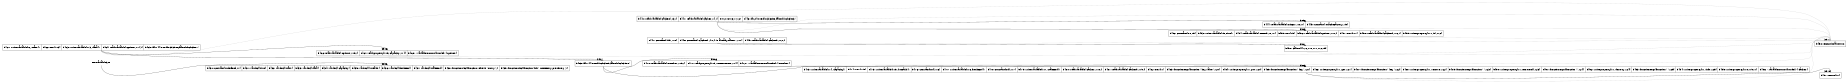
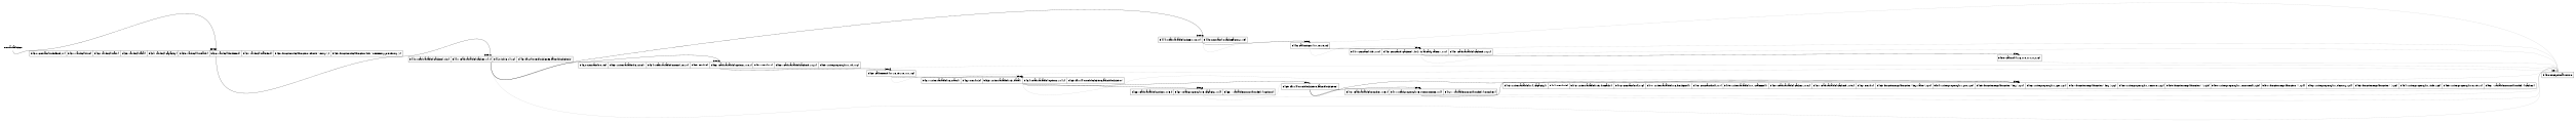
  digraph {
    rankdir=LR
    node [shape=record]
    edge [headport=n tailport=s]
    n1 [label=BB_variable320 shape=none]
    n2 [label="{9430: constant[undefined,v1]|9431: vardecl['size']|9432: vardecl['stats']|9433: vardecl['data']|9434: vardecl['capacity']|9435: vardecl['lruHash']|9436: vardecl['freshEnd']|9437: vardecl['staleEnd']|9438: function-decl[function refresh ( entry ),-]|9439: function-decl[function link ( nextEntry prevEntry ),-]}"]
    n3 [label="{9440: read-variable['cacheId',v3,-]|9441: read-variable['caches',v4,-]|9442: in[v3,v4,v2]|9443: if[v2](true-block:3898,false-block:3903)}"]
    n4 [label="{9444: read-variable['minErr',v8,v7]|9445: constant[\"$cacheFactory\",v9]}"]
    n5 [label="{9452: constant[0.0,v5]|9453: write-variable[v5,'size']*|9454: read-variable['extend',v8,v7]|9455: new[v9]|9456: read-variable['options',v10,-]|9457: new[v11]|9458: read-variable['cacheId',v12,-]|9459: write-property[v11,'id',v12]}"]
    n6 [label="{9498: exceptional-return}"]
+   n7 [label="{9446: call-minErr [v7,v8,v9,v6]}"]
+   n8 [label="{9460: call-extend [v7,v8,v9,v10,v11,v6]}"]
    n9 [label="{9447: constant[\"iid\",v10]|9448: constant[\"CacheId '\\\{0\\\}' is already taken!\",v11]|9449: read-variable['cacheId',v12,-]}"]
    n10 [label="{9461: write-variable[v6,'stats']*|9462: new[v13]|9463: write-variable[v13,'data']*|9464: read-variable['options',v14,-]|9465: if[v14](true-block:3906,false-block:3907)}"]
    n11 [label="{9450: call-null [-,v6,v10,v11,v12,v5]}"]
    n12 [label="{9469: if[v14](true-block:3909,false-block:3908)}"]
    n13 [label="{9466: read-variable['options',v15,-]|9467: read-property[v15,'capacity',v14]|9468: \<variable-non-null-undef\>['options']}"]
    n14 [label="{9473: write-variable[v14,'capacity']*|9474: new[v15]|9475: write-variable[v15,'lruHash']*|9476: constant[null,v16]|9477: write-variable[v16,'freshEnd']*|9478: constant[null,v17]|9479: write-variable[v17,'staleEnd']*|9480: read-variable['caches',v18,-]|9481: read-variable['cacheId',v19,-]|9482: new[v1]|9483: function-expr[function ( key value ),v20]|9484: write-property[v1,'put',v20]|9485: function-expr[function ( key ),v21]|9486: write-property[v1,'get',v21]|9487: function-expr[function ( key ),v22]|9488: write-property[v1,'remove',v22]|9489: function-expr[function ( ),v23]|9490: write-property[v1,'removeAll',v23]|9491: function-expr[function ( ),v24]|9492: write-property[v1,'destroy',v24]|9493: function-expr[function ( ),v25]|9494: write-property[v1,'info',v25]|9495: write-property[v18,v19,v1]|9496: \<variable-non-null-undef\>['caches']}"]
    n15 [label="{9470: read-variable['Number',v15,-]|9471: read-property[v15,'MAX_VALUE',v14]|9472: \<variable-non-null-undef\>['Number']}"]
-   n16 [label="{9497: return[v1]}"]
    n1 -> n2 [headlabel="    3896"]
+   n2 -> n3 [headlabel="      3897"]
    n3 -> n4 [headlabel="      3898"]
    n3 -> n5 [headlabel="      3903"]
    n3 -> n6 [color=gray headlabel="      3911"]
    n4 -> n6 [color=gray]
+   n4 -> n7 [headlabel="      3899"]
    n5 -> n6 [color=gray]
+   n5 -> n8 [headlabel="      3904"]
+   n7 -> n6 [color=gray]
+   n7 -> n9 [headlabel="      3900"]
+   n8 -> n6 [color=gray]
+   n8 -> n10 [headlabel="      3905"]
    n9 -> n6 [color=gray]
    n9 -> n11 [headlabel="      3901"]
    n10 -> n6 [color=gray]
    n10 -> n12 [headlabel="      3907"]
    n10 -> n13 [headlabel="      3906"]
    n11 -> n6 [color=gray]
    n12 -> n14 [headlabel="      3909"]
    n12 -> n15 [headlabel="      3908"]
    n13 -> n6 [color=gray]
    n13 -> n12 [color=gray]
    n14 -> n6 [color=gray]
-   n14 -> n16 [headlabel="      3910"]
    n15 -> n6 [color=gray]
    n15 -> n14
  }
